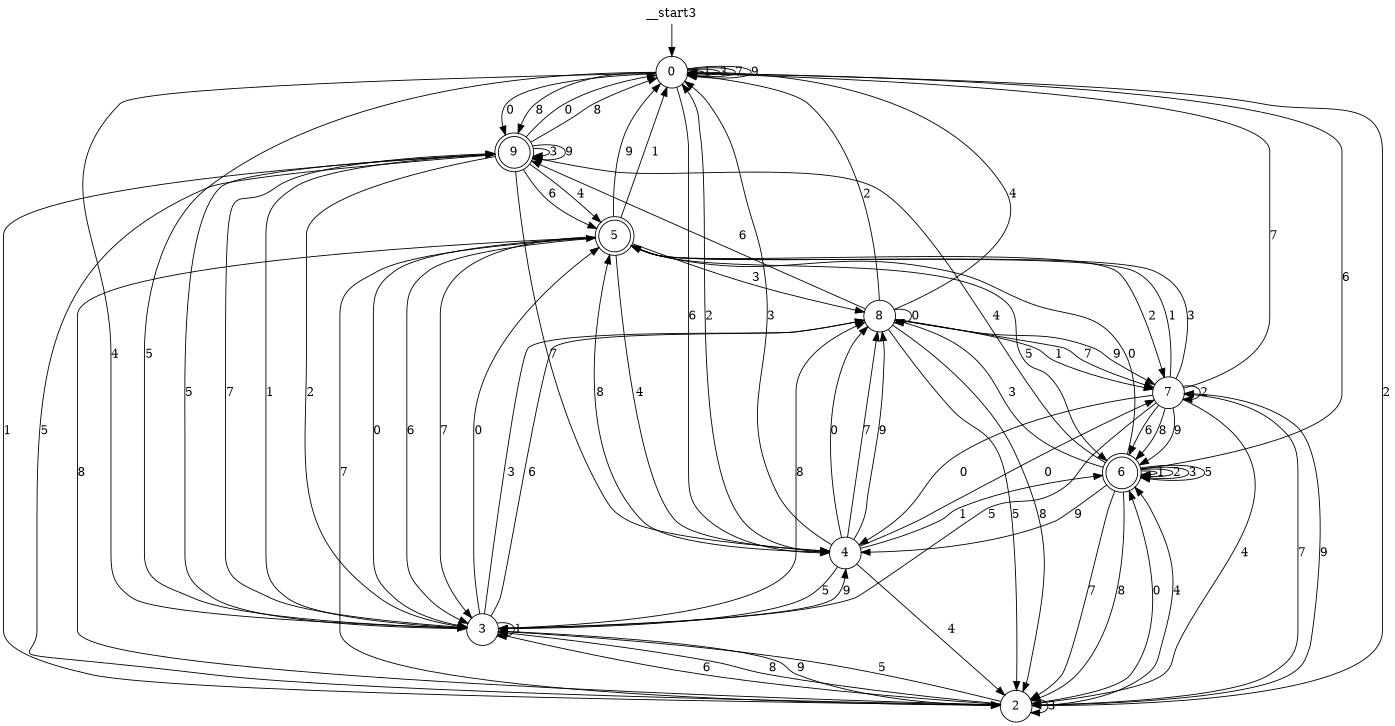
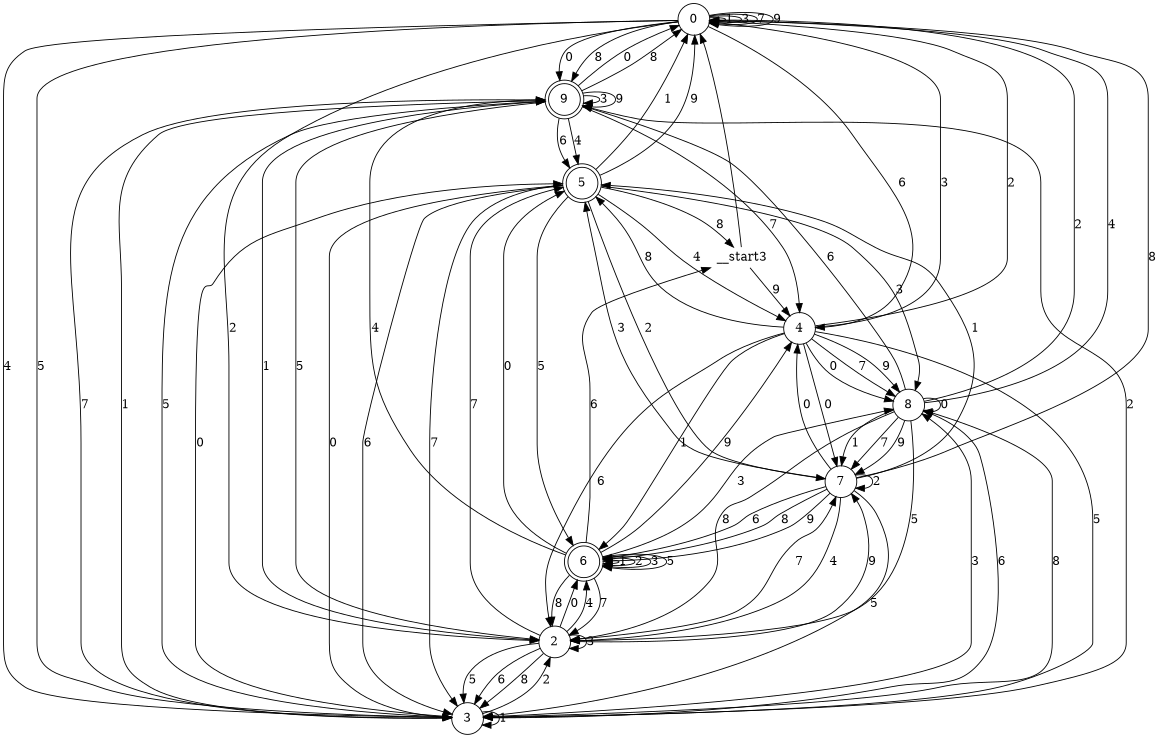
  digraph {
    node [shape=circle]
    n1 [label=0]
    n2 [label=9 shape=doublecircle]
    n3 [label=2]
    n4 [label=3]
    n5 [label=4]
    n6 [label=5 shape=doublecircle]
    n7 [label=6 shape=doublecircle]
    n8 [label=7]
    n9 [label=8]
    n10 [height=0 label=__start3 shape=none width=0]
    n1 -> n1 [label=1]
    n1 -> n1 [label=3]
    n1 -> n1 [label=7]
    n1 -> n1 [label=9]
    n1 -> n2 [label=0]
    n1 -> n2 [label=8]
    n1 -> n3 [label=2]
    n1 -> n4 [label=4]
    n1 -> n4 [label=5]
    n1 -> n5 [label=6]
    n2 -> n1 [label=0]
    n2 -> n1 [label=8]
    n2 -> n2 [label=3]
    n2 -> n2 [label=9]
    n2 -> n3 [label=5]
    n2 -> n4 [label=1]
    n2 -> n4 [label=2]
    n2 -> n5 [label=7]
    n2 -> n6 [label=4]
    n2 -> n6 [label=6]
    n3 -> n2 [label=1]
    n3 -> n3 [label=3]
    n3 -> n4 [label=5]
    n3 -> n4 [label=6]
    n3 -> n4 [label=8]
    n3 -> n6 [label=7]
    n3 -> n7 [label=0]
    n3 -> n7 [label=4]
    n3 -> n8 [label=7]
    n3 -> n8 [label=9]
    n4 -> n2 [label=5]
    n4 -> n2 [label=7]
-   n4 -> n3 [label=9]
+   n4 -> n3 [label=2]
    n4 -> n4 [label=1]
-   n4 -> n5 [label=9]
+   n10 -> n5 [label=9]
    n4 -> n6 [label=0]
    n4 -> n9 [label=3]
    n4 -> n9 [label=6]
    n4 -> n9 [label=8]
    n5 -> n1 [label=2]
    n5 -> n1 [label=3]
-   n5 -> n3 [label=4]
+   n5 -> n3 [label=6]
    n5 -> n4 [label=5]
    n5 -> n6 [label=8]
    n5 -> n7 [label=1]
    n5 -> n8 [label=0]
    n5 -> n9 [label=0]
    n5 -> n9 [label=7]
    n5 -> n9 [label=9]
    n6 -> n1 [label=1]
    n6 -> n1 [label=9]
-   n6 -> n3 [label=8]
+   n6 -> n10 [label=8]
    n6 -> n4 [label=0]
    n6 -> n4 [label=6]
    n6 -> n4 [label=7]
    n6 -> n5 [label=4]
    n6 -> n7 [label=5]
    n6 -> n8 [label=2]
    n6 -> n9 [label=3]
-   n7 -> n1 [label=6]
+   n7 -> n10 [label=6]
    n7 -> n2 [label=4]
    n7 -> n3 [label=7]
    n7 -> n3 [label=8]
    n7 -> n5 [label=9]
    n7 -> n6 [label=0]
    n7 -> n7 [label=1]
    n7 -> n7 [label=2]
    n7 -> n7 [label=3]
    n7 -> n7 [label=5]
    n7 -> n9 [label=3]
-   n8 -> n1 [label=7]
+   n8 -> n1 [label=8]
    n8 -> n3 [label=4]
    n8 -> n4 [label=5]
    n8 -> n5 [label=0]
    n8 -> n6 [label=1]
    n8 -> n6 [label=3]
    n8 -> n7 [label=6]
    n8 -> n7 [label=8]
    n8 -> n7 [label=9]
    n8 -> n8 [label=2]
    n9 -> n1 [label=2]
    n9 -> n1 [label=4]
    n9 -> n2 [label=6]
    n9 -> n3 [label=5]
    n9 -> n3 [label=8]
    n9 -> n8 [label=1]
    n9 -> n8 [label=7]
    n9 -> n8 [label=9]
    n9 -> n9 [label=0]
    n10 -> n1
  }
